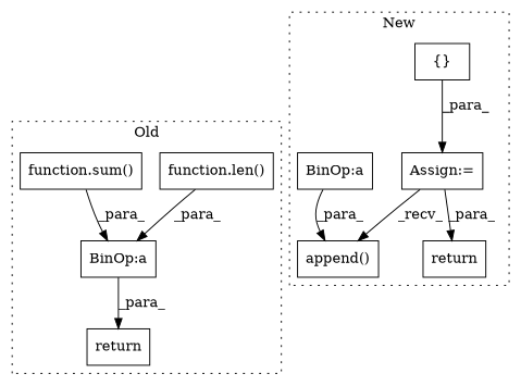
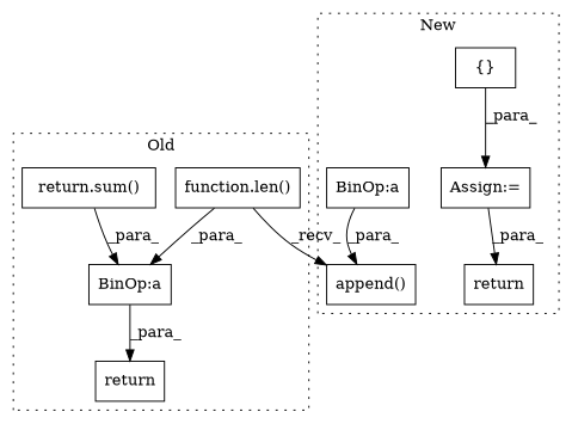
  digraph {
    node [a=75 l=3 shape=box]
-   n1 [l="4,1" label="function.sum()" s="1231,1250"]
+   n1 [l="4,1" label="return.sum()" s="1231,1250"]
    n2 [a=82 label="BinOp:a" s=1251]
    n3 [a=93 l=7 label=return s=1224]
    n4 [l="4,1" label="function.len()" s="1254,1273"]
    n5 [l="15,1" label="append()" s="1242,1269"]
    n6 [a=68 label="Assign:=" s=1160]
    n7 [a=93 l=7 label=return s=1275]
    n8 [a=82 label="BinOp:a" s=905]
    n9 [a=59 l="2,1" label="{}" s="1163,1163"]
    subgraph cluster_1 {
      label=Old
      style=dotted
      n1
      n2
      n3
      n4
    }
    subgraph cluster_2 {
      label=New
      style=dotted
      n5
      n6
      n7
      n8
      n9
    }
    n1 -> n2 [label=_para_]
    n2 -> n3 [label=_para_]
    n4 -> n2 [label=_para_]
-   n6 -> n5 [label=_recv_]
+   n4 -> n5 [label=_recv_]
    n6 -> n7 [label=_para_]
    n8 -> n5 [label=_para_]
    n9 -> n6 [label=_para_]
  }
